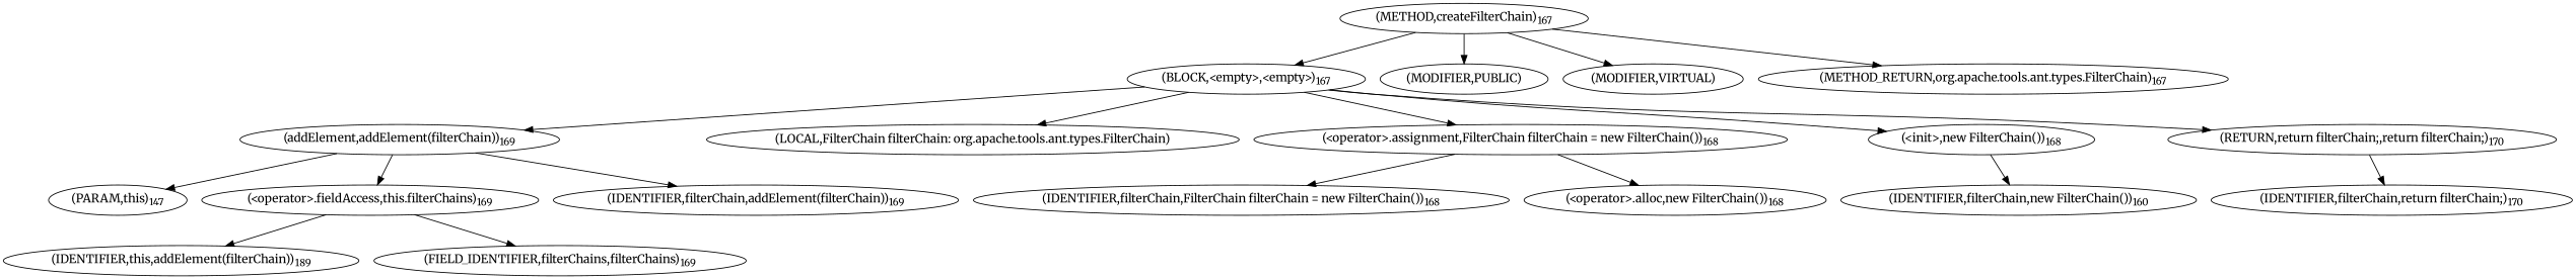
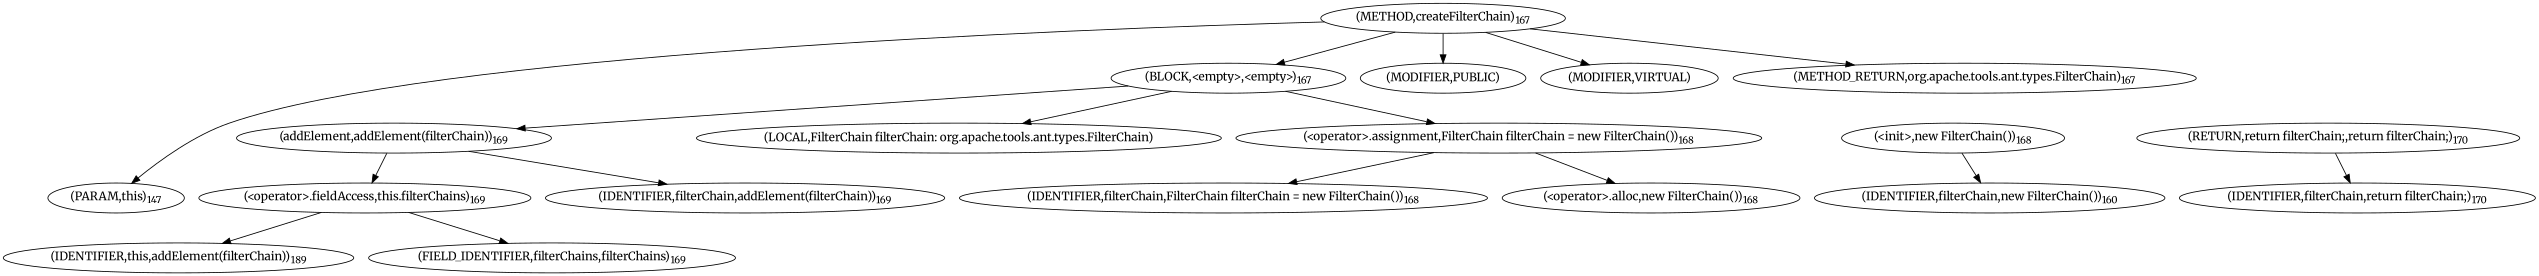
  digraph {
    fontname=Merriweather
    node [fontname=Merriweather]
    edge [fontname=Merriweather]
    n1 [label=<(METHOD,createFilterChain)<SUB>167</SUB>>]
    n2 [label=<(PARAM,this)<SUB>147</SUB>>]
    n3 [label=<(BLOCK,&lt;empty&gt;,&lt;empty&gt;)<SUB>167</SUB>>]
    n4 [label=<(MODIFIER,PUBLIC)>]
    n5 [label=<(MODIFIER,VIRTUAL)>]
    n6 [label=<(METHOD_RETURN,org.apache.tools.ant.types.FilterChain)<SUB>167</SUB>>]
    n7 [label=<(LOCAL,FilterChain filterChain: org.apache.tools.ant.types.FilterChain)>]
    n8 [label=<(&lt;operator&gt;.assignment,FilterChain filterChain = new FilterChain())<SUB>168</SUB>>]
    n9 [label=<(&lt;init&gt;,new FilterChain())<SUB>168</SUB>>]
    n10 [label=<(addElement,addElement(filterChain))<SUB>169</SUB>>]
    n11 [label=<(RETURN,return filterChain;,return filterChain;)<SUB>170</SUB>>]
    n12 [label=<(IDENTIFIER,filterChain,FilterChain filterChain = new FilterChain())<SUB>168</SUB>>]
    n13 [label=<(&lt;operator&gt;.alloc,new FilterChain())<SUB>168</SUB>>]
    n14 [label=<(IDENTIFIER,filterChain,new FilterChain())<SUB>160</SUB>>]
    n15 [label=<(&lt;operator&gt;.fieldAccess,this.filterChains)<SUB>169</SUB>>]
    n16 [label=<(IDENTIFIER,filterChain,addElement(filterChain))<SUB>169</SUB>>]
    n17 [label=<(IDENTIFIER,filterChain,return filterChain;)<SUB>170</SUB>>]
    n18 [label=<(IDENTIFIER,this,addElement(filterChain))<SUB>189</SUB>>]
    n19 [label=<(FIELD_IDENTIFIER,filterChains,filterChains)<SUB>169</SUB>>]
-   n10 -> n2
+   n1 -> n2
    n1 -> n3
    n1 -> n4
    n1 -> n5
    n1 -> n6
    n3 -> n7
    n3 -> n8
-   n3 -> n9
    n3 -> n10
-   n3 -> n11
    n8 -> n12
    n8 -> n13
    n9 -> n14
    n10 -> n15
    n10 -> n16
    n11 -> n17
    n15 -> n18
    n15 -> n19
  }
